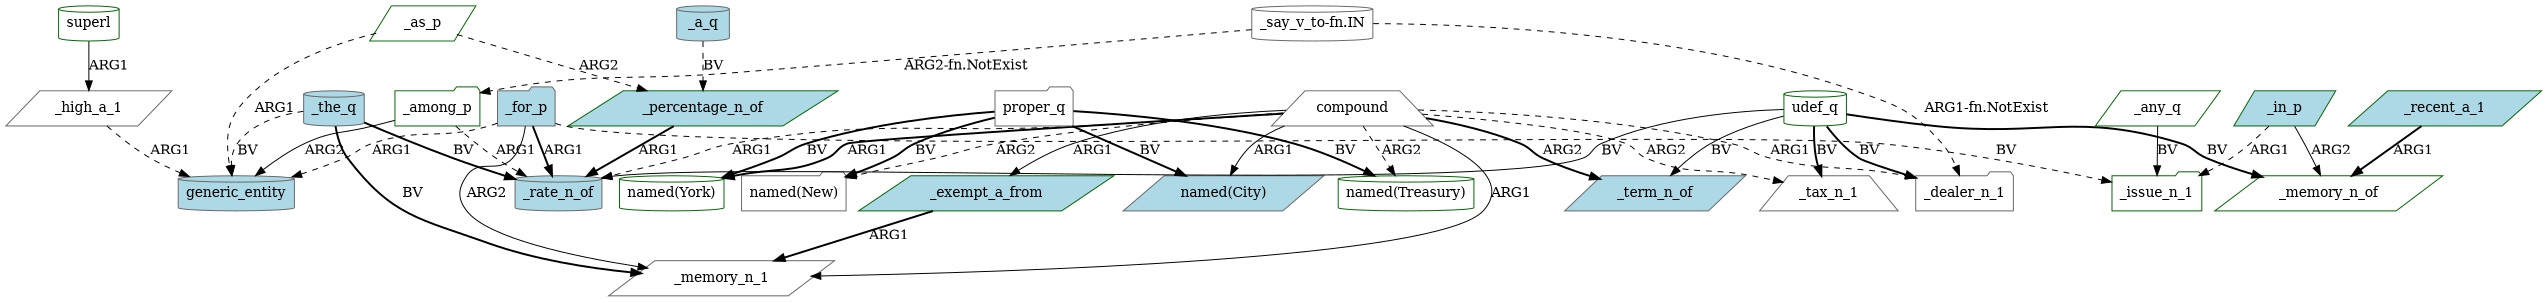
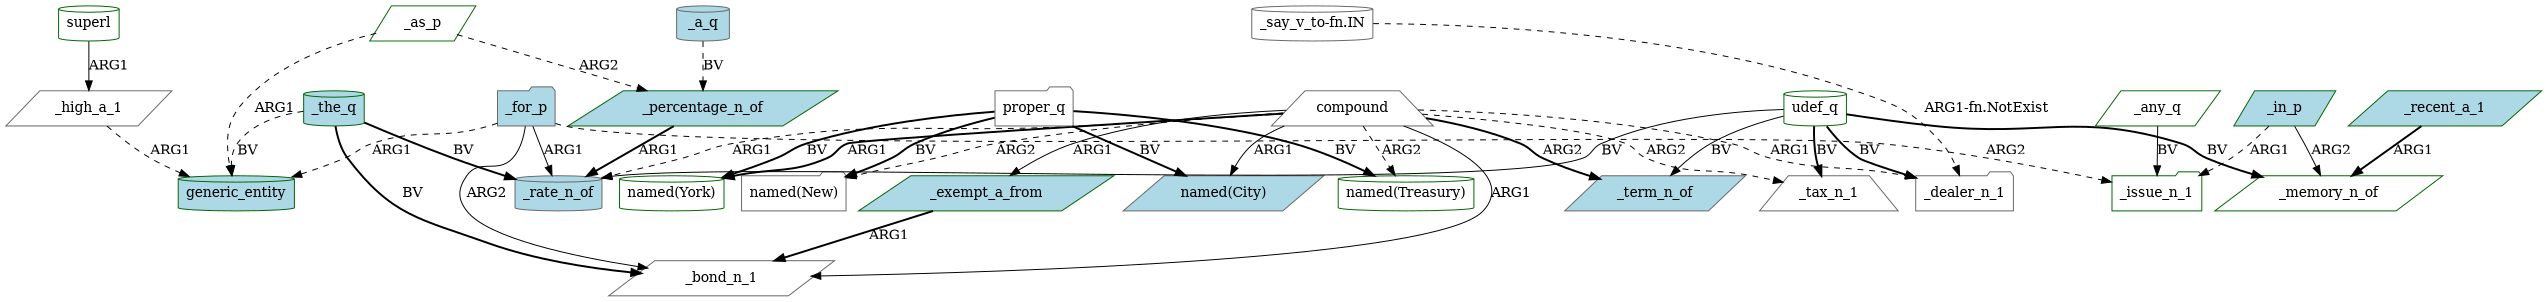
  digraph {
    node [color=darkgreen fillcolor=white shape=parallelogram style=filled]
    edge [style=dashed]
-   _the_q [color=gray40 fillcolor=lightblue shape=cylinder]
-   generic_entity [color=gray40 fillcolor=lightblue shape=cylinder]
+   _the_q [fillcolor=lightblue shape=cylinder]
+   generic_entity [fillcolor=lightblue shape=cylinder]
    _rate_n_of [color=gray40 fillcolor=lightblue shape=cylinder]
-   _bond_n_1 [color=gray40 label=_memory_n_1]
+   _bond_n_1 [color=gray40]
    compound [color=gray40 shape=trapezium]
    "named(Treasury)" [shape=cylinder]
    "named(New)" [color=gray40 shape=folder]
    _term_n_of [color=gray40 fillcolor=lightblue]
    _dealer_n_1 [color=gray40 shape=folder]
    _tax_n_1 [color=gray40 shape=trapezium]
    "named(York)" [shape=cylinder]
    "named(City)" [color=gray40 fillcolor=lightblue]
    _exempt_a_from [fillcolor=lightblue]
    _issue_n_1 [shape=folder]
    _a_q [color=gray40 fillcolor=lightblue shape=cylinder]
    _percentage_n_of [fillcolor=lightblue]
    _recent_a_1 [fillcolor=lightblue]
    _memory_n_of
    _in_p [fillcolor=lightblue]
    proper_q [color=gray40 shape=folder]
    superl [shape=cylinder]
    _high_a_1 [color=gray40]
    _for_p [color=gray40 fillcolor=lightblue shape=folder]
    _as_p
    udef_q [shape=cylinder]
    "_say_v_to-fn.IN" [color=gray40 shape=cylinder]
-   _among_p [shape=folder]
    _any_q
    _the_q -> generic_entity [label=BV]
    _the_q -> _rate_n_of [label=BV style=bold]
    _the_q -> _bond_n_1 [label=BV style=bold]
    compound -> _rate_n_of [label=ARG1]
    compound -> _bond_n_1 [label=ARG1 style=solid]
    compound -> "named(Treasury)" [label=ARG2]
    compound -> "named(New)" [label=ARG2]
    compound -> _term_n_of [label=ARG2 style=bold]
    compound -> _dealer_n_1 [label=ARG1]
    compound -> _tax_n_1 [label=ARG2]
    compound -> "named(York)" [label=ARG1 style=bold]
    compound -> "named(City)" [label=ARG1 style=solid]
    compound -> _exempt_a_from [label=ARG1 style=solid]
    _exempt_a_from -> _bond_n_1 [label=ARG1 style=bold]
    _a_q -> _percentage_n_of [label=BV]
    _percentage_n_of -> _rate_n_of [label=ARG1 style=bold]
    _recent_a_1 -> _memory_n_of [label=ARG1 style=bold]
    _in_p -> _issue_n_1 [label=ARG1]
    _in_p -> _memory_n_of [label=ARG2 style=solid]
    proper_q -> "named(Treasury)" [label=BV style=bold]
    proper_q -> "named(New)" [label=BV style=bold]
    proper_q -> "named(York)" [label=BV style=bold]
    proper_q -> "named(City)" [label=BV style=bold]
    superl -> _high_a_1 [label=ARG1 style=solid]
    _high_a_1 -> generic_entity [label=ARG1]
    _for_p -> generic_entity [label=ARG1]
-   _for_p -> _rate_n_of [label=ARG1 style=bold]
+   _for_p -> _rate_n_of [label=ARG1 style=solid]
    _for_p -> _bond_n_1 [label=ARG2 style=solid]
-   _for_p -> _issue_n_1 [label=BV]
+   _for_p -> _issue_n_1 [label=ARG2]
    _as_p -> generic_entity [label=ARG1]
    _as_p -> _percentage_n_of [label=ARG2]
    udef_q -> _rate_n_of [label=BV style=solid]
    udef_q -> _term_n_of [label=BV style=solid]
    udef_q -> _dealer_n_1 [label=BV style=bold]
    udef_q -> _tax_n_1 [label=BV style=bold]
    udef_q -> _memory_n_of [label=BV style=bold]
    "_say_v_to-fn.IN" -> _dealer_n_1 [label="ARG1-fn.NotExist"]
-   "_say_v_to-fn.IN" -> _among_p [label="ARG2-fn.NotExist"]
-   _among_p -> generic_entity [label=ARG2 style=solid]
-   _among_p -> _rate_n_of [label=ARG1]
    _any_q -> _issue_n_1 [label=BV style=solid]
  }
